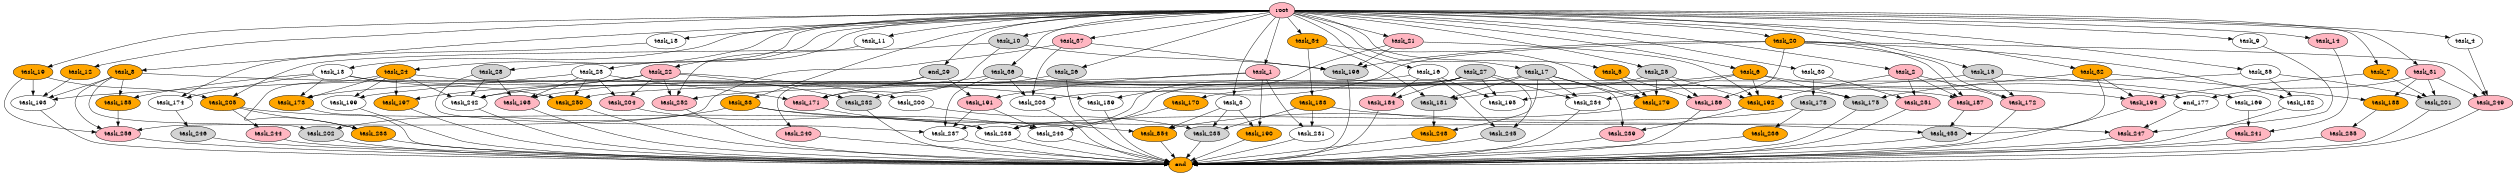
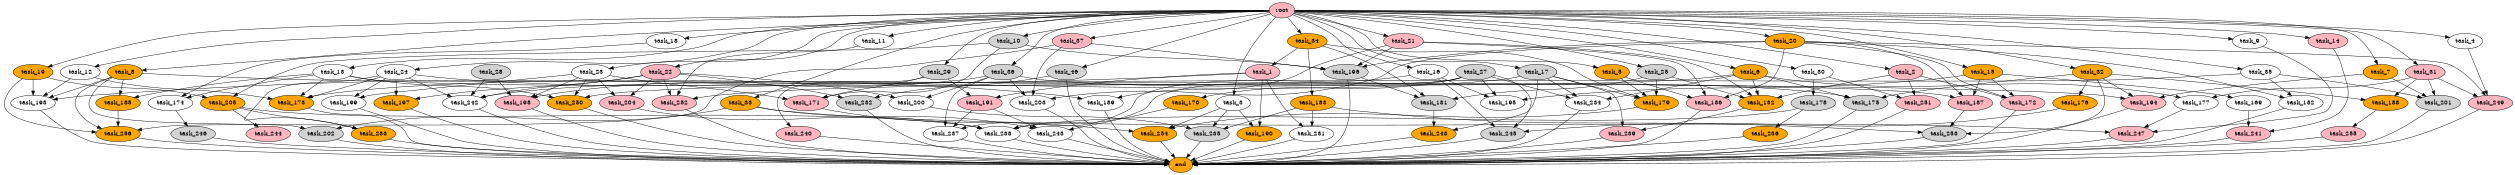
  digraph {
    node [fillcolor=white style=filled]
    task_173 [fillcolor=orange]
-   task_12 [fillcolor=orange]
+   task_12
    task_193
    end [fillcolor=orange]
    task_199
    task_36 [fillcolor=lightgrey]
    task_203
    task_200
    task_237
    task_198 [fillcolor=lightpink]
    task_175 [fillcolor=lightgrey]
    task_235 [fillcolor=lightgrey]
-   task_253 [fillcolor=lightgrey label=task_453]
+   task_253 [fillcolor=lightgrey]
    task_19 [fillcolor=orange]
    task_205 [fillcolor=orange]
-   task_256 [fillcolor=lightpink]
+   task_256 [fillcolor=orange]
    task_244 [fillcolor=lightpink]
    task_233 [fillcolor=orange]
    task_238
    task_249 [fillcolor=lightpink]
    task_196 [fillcolor=lightgrey]
    root [fillcolor=lightpink]
    task_10 [fillcolor=lightgrey]
    task_18
    task_1 [fillcolor=lightpink]
    task_4
    task_33 [fillcolor=orange]
    task_22 [fillcolor=lightpink]
-   task_15 [fillcolor=lightgrey]
+   task_15 [fillcolor=orange]
    task_5 [fillcolor=orange]
    task_14 [fillcolor=lightpink]
    task_16
    task_7 [fillcolor=orange]
-   task_26 [fillcolor=lightgrey]
+   task_26 [fillcolor=lightgrey label=task_46]
    task_30
    task_17 [fillcolor=lightgrey]
    task_31 [fillcolor=lightpink]
    task_2 [fillcolor=lightpink]
    task_35
    task_3
    task_8 [fillcolor=orange]
-   task_29 [fillcolor=lightgrey label=end_29]
+   task_29 [fillcolor=lightgrey]
    task_21 [fillcolor=lightpink]
    task_28 [fillcolor=lightgrey]
    task_23
    task_6 [fillcolor=orange]
    task_32 [fillcolor=orange]
    task_20 [fillcolor=orange]
    task_9
    task_37 [fillcolor=lightpink]
    task_34 [fillcolor=orange]
    task_25 [fillcolor=lightgrey]
    task_13
-   task_24 [fillcolor=orange]
+   task_24
    task_11
    task_171 [fillcolor=lightpink]
    task_174
    task_231
    task_191 [fillcolor=lightpink]
    task_190 [fillcolor=orange]
    task_247 [fillcolor=lightpink]
    task_243
    task_202 [fillcolor=lightgrey]
    task_252 [fillcolor=lightpink]
    task_242
    task_197 [fillcolor=orange]
    task_204 [fillcolor=lightpink]
    task_232 [fillcolor=lightgrey]
    task_172 [fillcolor=lightpink]
    task_169
    task_195
    task_179 [fillcolor=orange]
    task_186 [fillcolor=lightpink]
    task_241 [fillcolor=lightpink]
    task_245 [fillcolor=lightgrey]
-   task_184 [fillcolor=lightpink]
    task_201 [fillcolor=lightgrey]
    task_194 [fillcolor=lightpink]
    task_27 [fillcolor=lightgrey]
    task_234
    task_170 [fillcolor=orange]
    task_178 [fillcolor=lightgrey]
    task_251 [fillcolor=lightpink]
    task_239 [fillcolor=lightpink]
    task_181 [fillcolor=lightgrey]
    task_248 [fillcolor=orange]
-   task_177 [label=end_177]
+   task_177
    task_188 [fillcolor=orange]
-   task_192 [fillcolor=orange]
+   task_192 [fillcolor=orange label=task_132]
    task_187 [fillcolor=lightpink]
    task_182
    task_250 [fillcolor=orange]
-   task_254 [fillcolor=orange label=task_854]
+   task_254 [fillcolor=orange]
    task_185 [fillcolor=orange]
    task_240 [fillcolor=lightpink]
    task_189
+   task_176 [fillcolor=orange]
    task_183 [fillcolor=orange]
    task_246 [fillcolor=lightgrey]
    task_236 [fillcolor=orange]
    task_255 [fillcolor=lightpink]
    task_173 -> end
+   task_12 -> task_173
    task_12 -> task_193
    task_193 -> end
    task_199 -> end
    task_36 -> task_203
+   task_36 -> task_200
    task_36 -> task_237
    task_36 -> task_198
    task_36 -> task_175
    task_203 -> end
    task_200 -> task_235
    task_237 -> end
    task_198 -> end
    task_175 -> end
    task_235 -> end
    task_253 -> end
    task_19 -> task_193
    task_19 -> task_205
    task_19 -> task_256
    task_205 -> task_244
    task_205 -> task_233
    task_205 -> task_238
    task_256 -> end
-   task_244 -> end
    task_233 -> end
    task_238 -> end
    task_249 -> end
    task_196 -> end
    root -> task_12
    root -> task_36
    root -> task_19
    root -> task_10
    root -> task_18
-   root -> task_1
+   task_34 -> task_1
    root -> task_4
    root -> task_33
    root -> task_22
    root -> task_15
    root -> task_5
    root -> task_14
    root -> task_16
    root -> task_7
    root -> task_26
    root -> task_30
    root -> task_17
    root -> task_31
    root -> task_2
    root -> task_35
    root -> task_3
    root -> task_8
    root -> task_29
    root -> task_21
-   root -> task_28
    root -> task_23
    root -> task_6
    root -> task_32
    root -> task_20
    root -> task_9
    root -> task_37
    root -> task_34
    root -> task_25
    root -> task_13
    root -> task_24
    root -> task_11
    task_10 -> task_205
    task_10 -> task_196
    task_10 -> task_171
    task_18 -> task_174
    task_1 -> task_193
    task_1 -> task_231
    task_1 -> task_191
    task_1 -> task_190
    task_4 -> task_249
    task_33 -> task_247
    task_33 -> task_243
    task_33 -> task_202
    task_22 -> task_200
    task_22 -> task_252
    task_22 -> task_242
    task_22 -> task_197
    task_22 -> task_204
    task_22 -> task_232
    task_15 -> task_172
    task_15 -> task_169
    task_15 -> task_195
    task_5 -> task_179
    task_5 -> task_186
    task_14 -> task_241
    task_16 -> task_242
    task_16 -> task_195
    task_16 -> task_245
-   task_16 -> task_184
    task_7 -> task_201
    task_7 -> task_194
    task_26 -> end
    task_26 -> task_232
    task_30 -> task_178
    task_30 -> task_251
    task_17 -> task_173
    task_17 -> task_179
    task_17 -> task_234
    task_17 -> task_239
-   task_17 -> task_181
+   task_196 -> task_181
    task_17 -> task_248
    task_31 -> task_249
    task_31 -> task_201
    task_31 -> task_177
    task_31 -> task_188
    task_2 -> task_172
    task_2 -> task_251
    task_2 -> task_192
-   task_2 -> task_187
+   task_15 -> task_187
    task_35 -> task_201
    task_35 -> task_182
    task_35 -> task_250
    task_3 -> task_235
    task_3 -> task_190
    task_3 -> task_254
    task_8 -> task_193
    task_8 -> task_256
    task_8 -> task_202
    task_8 -> task_194
    task_8 -> task_185
    task_29 -> task_171
    task_29 -> task_191
    task_29 -> task_240
    task_21 -> task_196
-   task_25 -> task_186
+   task_21 -> task_186
    task_21 -> task_192
    task_21 -> task_189
-   task_28 -> task_237
    task_28 -> task_198
    task_28 -> task_242
    task_23 -> task_199
    task_23 -> task_198
    task_23 -> task_171
    task_23 -> task_204
    task_23 -> task_250
    task_6 -> task_175
    task_6 -> task_252
    task_6 -> task_234
    task_6 -> task_177
    task_6 -> task_192
    task_32 -> task_175
    task_32 -> task_253
    task_32 -> task_194
    task_32 -> task_188
+   task_32 -> task_176
    task_20 -> task_203
    task_20 -> task_249
    task_20 -> task_196
    task_20 -> task_172
    task_20 -> task_186
    task_20 -> task_187
    task_20 -> task_182
    task_9 -> task_247
    task_37 -> task_203
    task_37 -> task_256
    task_37 -> task_196
    task_34 -> task_179
    task_34 -> task_181
    task_34 -> task_183
    task_25 -> task_179
    task_25 -> task_181
    task_25 -> task_192
    task_13 -> task_173
    task_13 -> task_174
    task_13 -> task_187
    task_13 -> task_250
    task_13 -> task_185
    task_24 -> task_173
    task_24 -> task_199
    task_24 -> task_233
    task_24 -> task_242
    task_24 -> task_197
    task_24 -> task_189
    task_11 -> task_252
    task_171 -> task_254
    task_174 -> task_246
    task_231 -> end
    task_191 -> task_237
    task_191 -> task_243
    task_190 -> end
    task_247 -> end
    task_243 -> end
    task_202 -> end
    task_252 -> end
    task_242 -> end
    task_197 -> end
    task_204 -> task_238
    task_232 -> end
    task_172 -> end
    task_169 -> task_241
    task_179 -> task_254
    task_186 -> end
    task_241 -> end
    task_245 -> end
-   task_184 -> end
    task_201 -> end
    task_194 -> end
    task_27 -> task_237
    task_27 -> task_238
    task_27 -> task_195
    task_27 -> task_245
-   task_27 -> task_184
    task_27 -> task_234
    task_27 -> task_170
    task_234 -> end
    task_170 -> task_243
    task_178 -> task_238
    task_178 -> task_236
    task_251 -> end
    task_239 -> end
    task_181 -> task_248
    task_248 -> end
    task_177 -> task_247
    task_188 -> task_255
    task_192 -> task_239
    task_187 -> task_253
    task_182 -> end
    task_250 -> end
    task_254 -> end
    task_185 -> task_256
    task_240 -> end
    task_189 -> end
+   task_176 -> task_245
    task_183 -> task_235
    task_183 -> task_253
    task_183 -> task_231
    task_246 -> end
    task_236 -> end
    task_255 -> end
  }
